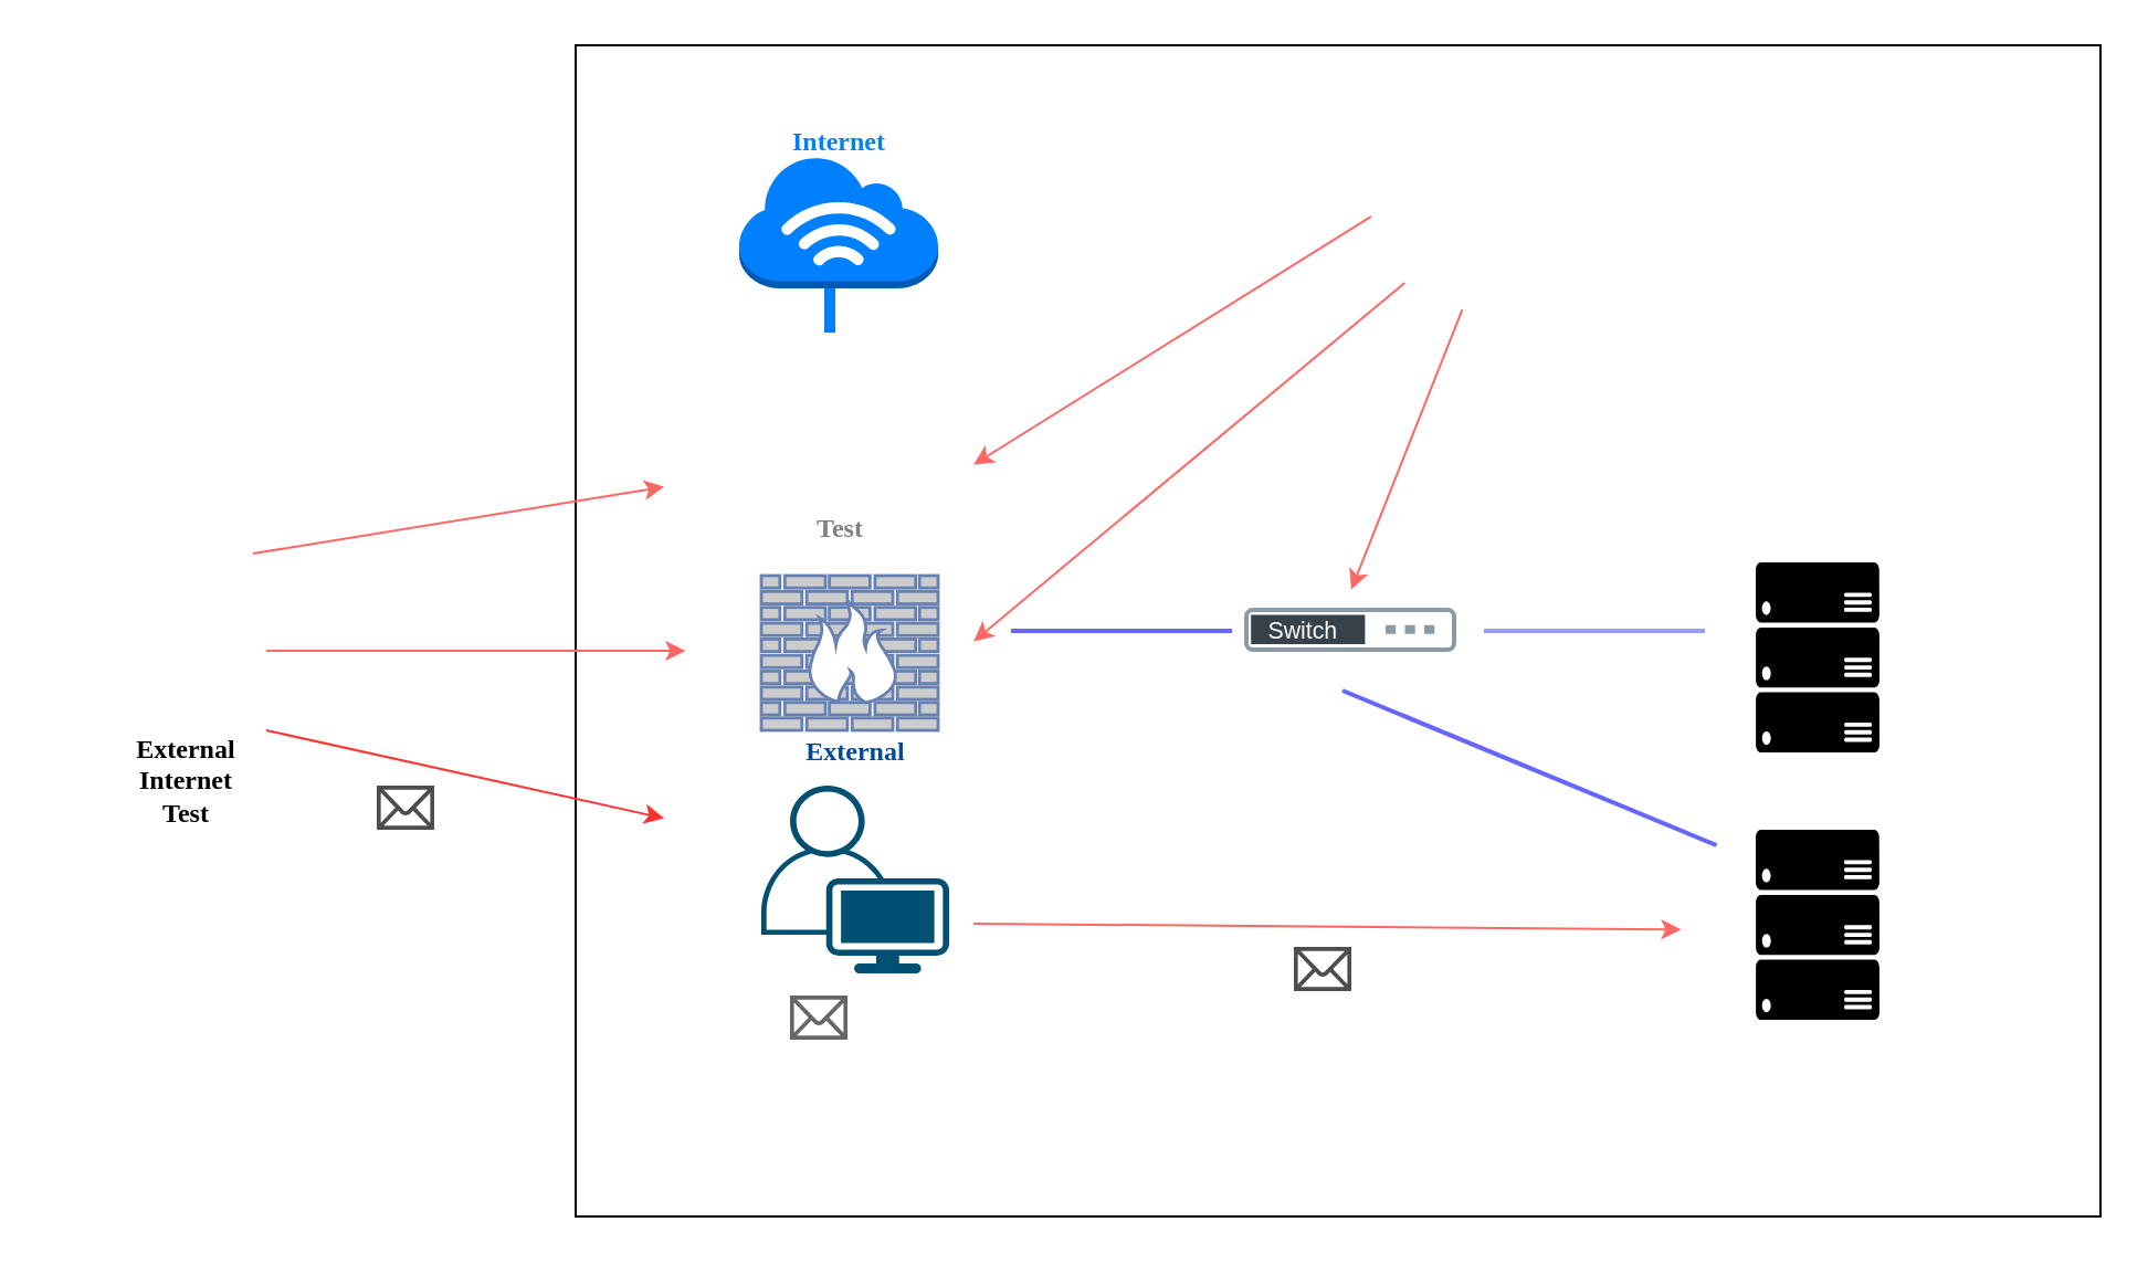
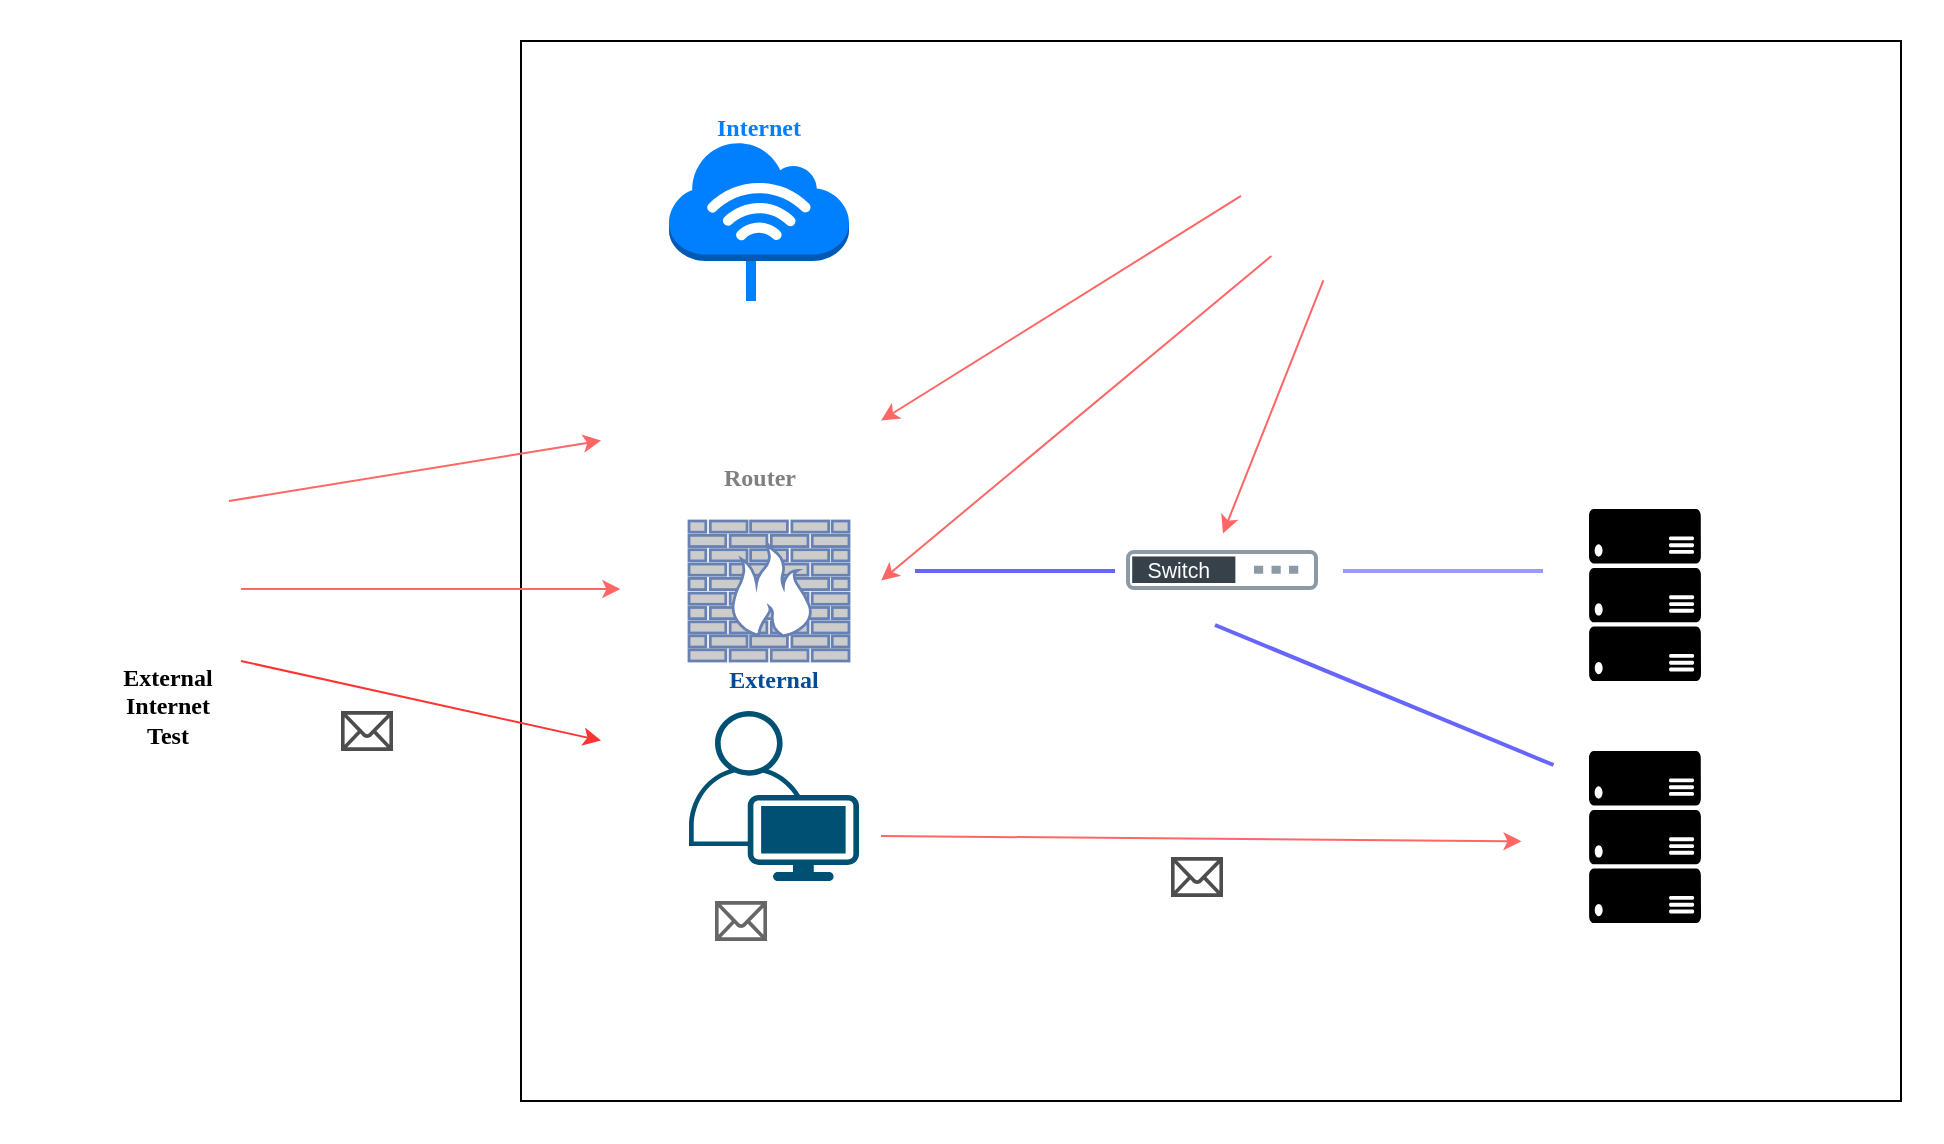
  <mxCell id="0" />
  <mxCell id="1" parent="0" />
  <mxCell id="2" value="" style="shape=image;html=1;verticalAlign=top;verticalLabelPosition=bottom;labelBackgroundColor=#ffffff;imageAspect=0;aspect=fixed;image=https://cdn4.iconfinder.com/data/icons/crime-and-security-24/64/44-128.png;shadow=0;" vertex="1" parent="1"><mxGeometry x="20" y="210" width="128" height="128" as="geometry" /></mxCell>
  <mxCell id="3" value="&lt;b&gt;&lt;font face=&quot;Comic Sans MS&quot;&gt;External Internet Test&lt;/font&gt;&lt;/b&gt;" style="text;html=1;strokeColor=none;fillColor=none;align=center;verticalAlign=middle;whiteSpace=wrap;rounded=0;" vertex="1" parent="1"><mxGeometry x="54" y="338" width="60" height="30" as="geometry" /></mxCell>
  <mxCell id="4" value="" style="rounded=0;whiteSpace=wrap;html=1;fontStyle=4" vertex="1" parent="1"><mxGeometry x="260" y="20" width="690" height="530" as="geometry" /></mxCell>
  <mxCell id="5" value="" style="shape=image;html=1;verticalAlign=top;verticalLabelPosition=bottom;labelBackgroundColor=#ffffff;imageAspect=0;aspect=fixed;image=https://cdn4.iconfinder.com/data/icons/crime-and-security-24/64/44-128.png" vertex="1" parent="1"><mxGeometry x="620" y="22" width="128" height="128" as="geometry" /></mxCell>
  <mxCell id="6" value="" style="outlineConnect=0;dashed=0;verticalLabelPosition=bottom;verticalAlign=top;align=center;html=1;shape=mxgraph.aws3.internet_3;fillColor=#007FFF;gradientColor=none;direction=east;" vertex="1" parent="1"><mxGeometry x="334" y="70" width="90" height="60" as="geometry" /></mxCell>
  <mxCell id="7" value="&lt;b&gt;&lt;font face=&quot;Comic Sans MS&quot; color=&quot;#007fff&quot;&gt;Internet&lt;/font&gt;&lt;/b&gt;" style="text;html=1;strokeColor=none;fillColor=none;align=center;verticalAlign=middle;whiteSpace=wrap;rounded=0;rotation=0;" vertex="1" parent="1"><mxGeometry x="352" y="49" width="55" height="30" as="geometry" /></mxCell>
  <mxCell id="8" value="" style="shape=image;html=1;verticalAlign=top;verticalLabelPosition=bottom;labelBackgroundColor=#ffffff;imageAspect=0;aspect=fixed;image=https://cdn1.iconfinder.com/data/icons/technology-and-hardware-2/200/vector_66_16-128.png" vertex="1" parent="1"><mxGeometry x="336" y="150" width="88" height="88" as="geometry" /></mxCell>
  <mxCell id="9" value="" style="fontColor=#0066CC;verticalAlign=top;verticalLabelPosition=bottom;labelPosition=center;align=center;html=1;outlineConnect=0;fillColor=#CCCCCC;strokeColor=#6881B3;gradientColor=none;gradientDirection=north;strokeWidth=2;shape=mxgraph.networks.firewall;" vertex="1" parent="1"><mxGeometry x="344" y="260" width="80" height="70" as="geometry" /></mxCell>
  <mxCell id="10" value="" style="points=[[0.35,0,0],[0.98,0.51,0],[1,0.71,0],[0.67,1,0],[0,0.795,0],[0,0.65,0]];verticalLabelPosition=bottom;sketch=0;html=1;verticalAlign=top;aspect=fixed;align=center;pointerEvents=1;shape=mxgraph.cisco19.user;fillColor=#005073;strokeColor=none;" vertex="1" parent="1"><mxGeometry x="344" y="355" width="85" height="85" as="geometry" /></mxCell>
  <mxCell id="11" value="" style="line;strokeWidth=5;direction=south;html=1;strokeColor=#007FFF;" vertex="1" parent="1"><mxGeometry x="370" y="130" width="10" height="20" as="geometry" /></mxCell>
- <mxCell id="12" value="&lt;font face=&quot;Comic Sans MS&quot; color=&quot;#808080&quot;&gt;&lt;b&gt;Test&lt;/b&gt;&lt;/font&gt;" style="text;html=1;strokeColor=none;fillColor=none;align=center;verticalAlign=middle;whiteSpace=wrap;rounded=0;" vertex="1" parent="1"><mxGeometry x="350" y="224" width="60" height="30" as="geometry" /></mxCell>
+ <mxCell id="12" value="&lt;font face=&quot;Comic Sans MS&quot; color=&quot;#808080&quot;&gt;&lt;b&gt;Router&lt;/b&gt;&lt;/font&gt;" style="text;html=1;strokeColor=none;fillColor=none;align=center;verticalAlign=middle;whiteSpace=wrap;rounded=0;" vertex="1" parent="1"><mxGeometry x="350" y="224" width="60" height="30" as="geometry" /></mxCell>
  <mxCell id="13" value="&lt;b&gt;&lt;font color=&quot;#004c99&quot; face=&quot;Comic Sans MS&quot;&gt;External&lt;/font&gt;&lt;/b&gt;" style="text;html=1;strokeColor=none;fillColor=none;align=center;verticalAlign=middle;whiteSpace=wrap;rounded=0;" vertex="1" parent="1"><mxGeometry x="357" y="325" width="60" height="30" as="geometry" /></mxCell>
  <mxCell id="14" value="" style="shape=mxgraph.signs.tech.mail;html=1;pointerEvents=1;fillColor=#666666;strokeColor=none;verticalLabelPosition=bottom;verticalAlign=top;align=center;" vertex="1" parent="1"><mxGeometry x="357" y="450" width="26" height="20" as="geometry" /></mxCell>
  <mxCell id="15" value="" style="shape=mxgraph.signs.tech.mail;html=1;pointerEvents=1;fillColor=#4D4D4D;strokeColor=none;verticalLabelPosition=bottom;verticalAlign=top;align=center;" vertex="1" parent="1"><mxGeometry x="585" y="428" width="26" height="20" as="geometry" /></mxCell>
  <mxCell id="16" value="" style="shape=mxgraph.signs.tech.mail;html=1;pointerEvents=1;fillColor=#4D4D4D;strokeColor=none;verticalLabelPosition=bottom;verticalAlign=top;align=center;" vertex="1" parent="1"><mxGeometry x="170" y="355" width="26" height="20" as="geometry" /></mxCell>
  <mxCell id="17" value="" style="shape=image;html=1;verticalAlign=top;verticalLabelPosition=bottom;labelBackgroundColor=#ffffff;imageAspect=0;aspect=fixed;image=https://cdn1.iconfinder.com/data/icons/ionicons-fill-vol-2/512/warning-128.png" vertex="1" parent="1"><mxGeometry x="350" y="460" width="20" height="20" as="geometry" /></mxCell>
  <mxCell id="18" value="" style="shape=image;html=1;verticalAlign=top;verticalLabelPosition=bottom;labelBackgroundColor=#ffffff;imageAspect=0;aspect=fixed;image=https://cdn1.iconfinder.com/data/icons/ionicons-fill-vol-2/512/warning-128.png" vertex="1" parent="1"><mxGeometry x="163" y="364" width="20" height="20" as="geometry" /></mxCell>
  <mxCell id="19" value="" style="shape=image;html=1;verticalAlign=top;verticalLabelPosition=bottom;labelBackgroundColor=#ffffff;imageAspect=0;aspect=fixed;image=https://cdn1.iconfinder.com/data/icons/ionicons-fill-vol-2/512/warning-128.png" vertex="1" parent="1"><mxGeometry x="580" y="439" width="20" height="20" as="geometry" /></mxCell>
  <mxCell id="20" value="" style="image;aspect=fixed;perimeter=ellipsePerimeter;html=1;align=center;fontSize=12;verticalAlign=top;fontColor=#364149;shadow=0;dashed=0;image=img/lib/cumulus/switch.svg;" vertex="1" parent="1"><mxGeometry x="563" y="275" width="96" height="20" as="geometry" /></mxCell>
  <mxCell id="21" value="" style="verticalLabelPosition=bottom;html=1;verticalAlign=top;align=center;strokeColor=none;fillColor=#000000;shape=mxgraph.azure.server_rack;" vertex="1" parent="1"><mxGeometry x="794" y="254" width="56" height="86" as="geometry" /></mxCell>
  <mxCell id="22" value="" style="verticalLabelPosition=bottom;html=1;verticalAlign=top;align=center;strokeColor=none;fillColor=#000000;shape=mxgraph.azure.server_rack;" vertex="1" parent="1"><mxGeometry x="794" y="375" width="56" height="86" as="geometry" /></mxCell>
  <mxCell id="23" value="" style="edgeStyle=none;orthogonalLoop=1;jettySize=auto;html=1;rounded=0;entryX=0.058;entryY=0.377;entryDx=0;entryDy=0;entryPerimeter=0;strokeColor=#FF6666;" edge="1" parent="1" target="4"><mxGeometry width="100" relative="1" as="geometry"><mxPoint x="114" y="250" as="sourcePoint" /><mxPoint x="214" y="250" as="targetPoint" /><Array as="points" /></mxGeometry></mxCell>
  <mxCell id="24" value="" style="edgeStyle=none;orthogonalLoop=1;jettySize=auto;html=1;rounded=0;entryX=0.725;entryY=0.755;entryDx=0;entryDy=0;entryPerimeter=0;strokeColor=#FF6666;" edge="1" parent="1" target="4"><mxGeometry width="100" relative="1" as="geometry"><mxPoint x="440" y="417.5" as="sourcePoint" /><mxPoint x="540" y="417.5" as="targetPoint" /><Array as="points" /></mxGeometry></mxCell>
  <mxCell id="25" value="" style="edgeStyle=none;orthogonalLoop=1;jettySize=auto;html=1;rounded=0;entryX=0.261;entryY=0.358;entryDx=0;entryDy=0;entryPerimeter=0;strokeColor=#FF6666;" edge="1" parent="1" target="4"><mxGeometry width="100" relative="1" as="geometry"><mxPoint x="620" y="97.48" as="sourcePoint" /><mxPoint x="569.81" y="224" as="targetPoint" /><Array as="points" /></mxGeometry></mxCell>
  <mxCell id="26" value="" style="edgeStyle=none;orthogonalLoop=1;jettySize=auto;html=1;rounded=0;entryX=0.058;entryY=0.66;entryDx=0;entryDy=0;entryPerimeter=0;strokeColor=#FF3333;" edge="1" parent="1" target="4"><mxGeometry width="100" relative="1" as="geometry"><mxPoint x="120" y="330" as="sourcePoint" /><mxPoint x="220" y="330" as="targetPoint" /><Array as="points" /></mxGeometry></mxCell>
  <mxCell id="27" value="" style="edgeStyle=none;orthogonalLoop=1;jettySize=auto;html=1;rounded=0;entryX=0.072;entryY=0.517;entryDx=0;entryDy=0;entryPerimeter=0;strokeColor=#FF6666;" edge="1" parent="1" target="4"><mxGeometry width="100" relative="1" as="geometry"><mxPoint x="120" y="294" as="sourcePoint" /><mxPoint x="220" y="294" as="targetPoint" /><Array as="points" /></mxGeometry></mxCell>
  <mxCell id="28" value="" style="edgeStyle=none;orthogonalLoop=1;jettySize=auto;html=1;rounded=0;entryX=0.261;entryY=0.509;entryDx=0;entryDy=0;entryPerimeter=0;strokeColor=#FF6666;" edge="1" parent="1" target="4"><mxGeometry width="100" relative="1" as="geometry"><mxPoint x="635.19" y="127.48" as="sourcePoint" /><mxPoint x="585" y="254" as="targetPoint" /><Array as="points" /></mxGeometry></mxCell>
  <mxCell id="29" value="" style="edgeStyle=none;orthogonalLoop=1;jettySize=auto;html=1;rounded=0;entryX=0.449;entryY=0.434;entryDx=0;entryDy=0;entryPerimeter=0;strokeColor=#FF6666;" edge="1" parent="1"><mxGeometry width="100" relative="1" as="geometry"><mxPoint x="661.19" y="139.74" as="sourcePoint" /><mxPoint x="611" y="266.26" as="targetPoint" /><Array as="points" /></mxGeometry></mxCell>
  <mxCell id="30" value="" style="line;strokeWidth=2;html=1;strokeColor=#6666FF;" vertex="1" parent="1"><mxGeometry x="457" y="280" width="100" height="10" as="geometry" /></mxCell>
  <mxCell id="31" value="" style="line;strokeWidth=2;html=1;strokeColor=#9999FF;" vertex="1" parent="1"><mxGeometry x="671" y="280" width="100" height="10" as="geometry" /></mxCell>
  <mxCell id="32" value="" style="endArrow=none;html=1;rounded=0;strokeWidth=2;entryX=0.754;entryY=0.717;entryDx=0;entryDy=0;entryPerimeter=0;strokeColor=#6666FF;" edge="1" parent="1"><mxGeometry relative="1" as="geometry"><mxPoint x="607" y="312" as="sourcePoint" /><mxPoint x="776.26" y="382.01" as="targetPoint" /></mxGeometry></mxCell>
